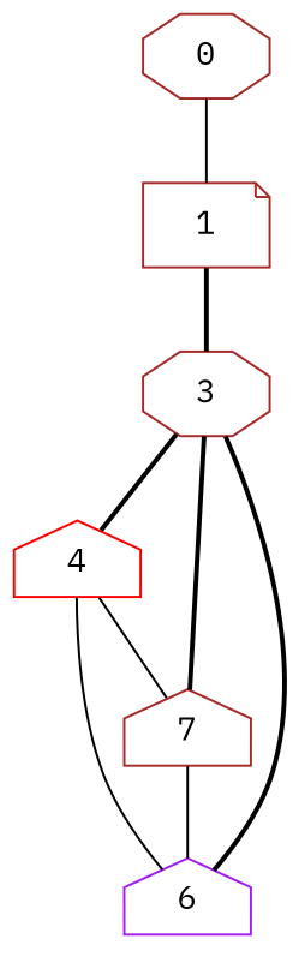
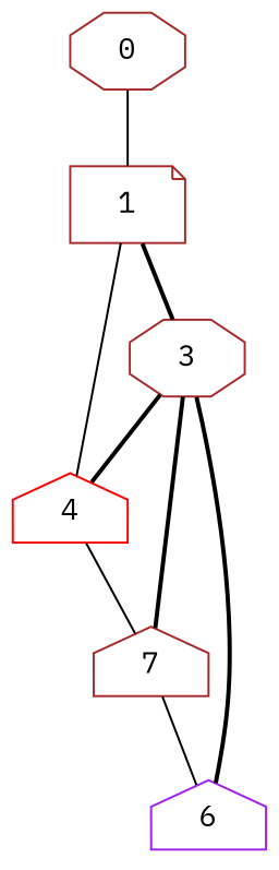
  graph {
    fontname="IBM Plex Mono"
    node [color=brown fontname="IBM Plex Mono" shape=house]
    edge [fontname="IBM Plex Mono" style=bold]
    1 [shape=note]
    0 [shape=octagon]
    3 [shape=octagon]
    4 [color=red]
    6 [color=purple]
    n6 [label=7]
    1 -- 3
-   6 -- 4 [style=solid]
+   1 -- 4 [style=solid]
    0 -- 1 [style=solid]
    3 -- 4
    3 -- 6
    3 -- n6
    4 -- n6 [style=solid]
    n6 -- 6 [style=solid]
  }
